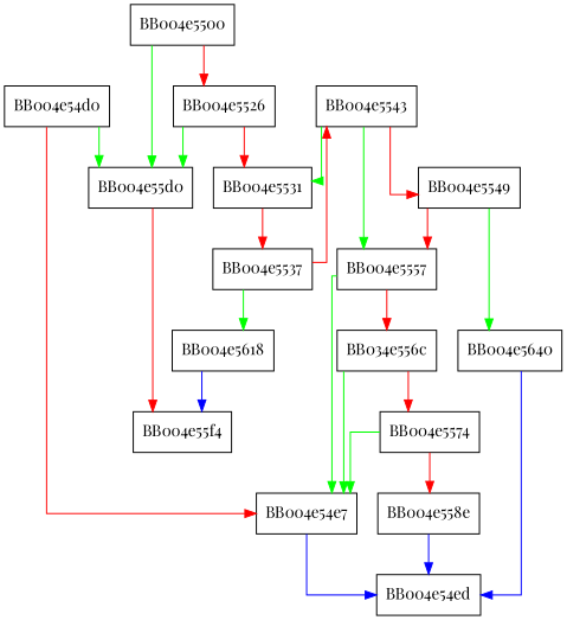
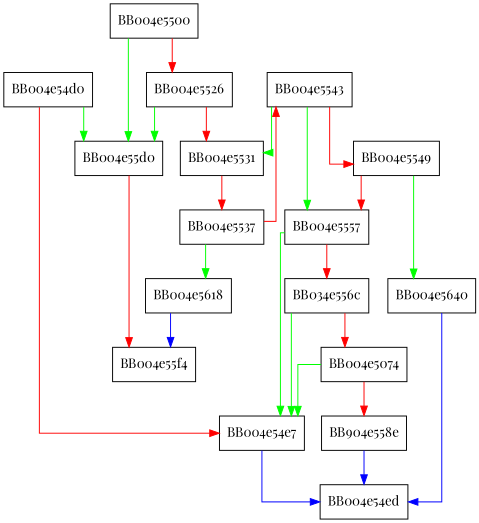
  digraph {
    fontname="Playfair Display"
    splines=ortho
    node [fontname="Playfair Display" shape=box]
    edge [color=red fontname="Playfair Display"]
    BB004e54d0
    BB004e54e7
    BB004e55d0
    BB004e5500
    BB004e5526
    BB004e54ed
    BB004e55f4
    BB004e5531
    BB004e5537
    BB004e5543
    BB004e5557
    BB004e5549
    BB004e5618
    n14 [label=BB034e556c]
    BB004e5640
-   BB004e5574
-   BB004e558e
+   BB004e5574 [label=BB004e5074]
+   BB004e558e [label=BB904e558e]
    BB004e54d0 -> BB004e54e7
    BB004e54d0 -> BB004e55d0 [color=green]
    BB004e54e7 -> BB004e54ed [color=blue]
    BB004e55d0 -> BB004e55f4
    BB004e5500 -> BB004e55d0 [color=green]
    BB004e5500 -> BB004e5526
    BB004e5526 -> BB004e55d0 [color=green]
    BB004e5526 -> BB004e5531
    BB004e5531 -> BB004e5537
    BB004e5537 -> BB004e5543
    BB004e5537 -> BB004e5618 [color=green]
    BB004e5543 -> BB004e5531 [color=green]
    BB004e5543 -> BB004e5557 [color=green]
    BB004e5543 -> BB004e5549
    BB004e5557 -> BB004e54e7 [color=green]
    BB004e5557 -> n14
    BB004e5549 -> BB004e5557
    BB004e5549 -> BB004e5640 [color=green]
    BB004e5618 -> BB004e55f4 [color=blue]
    n14 -> BB004e54e7 [color=green]
    n14 -> BB004e5574
    BB004e5640 -> BB004e54ed [color=blue]
    BB004e5574 -> BB004e54e7 [color=green]
    BB004e5574 -> BB004e558e
    BB004e558e -> BB004e54ed [color=blue]
  }
